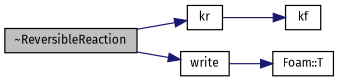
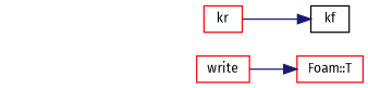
  digraph {
    fontname="Fira Sans"
    rankdir=LR
    node [color=red fontname="Fira Sans" fontsize=10 shape=record]
    edge [color=midnightblue fontname="Fira Sans" fontsize=10 labelfontname=Helvetica labelfontsize=10 style=solid]
-   n1 [color=black fillcolor=grey75 fontcolor=black height=0.2 label="~ReversibleReaction" style=filled width=0.4]
-   n2 [color=black height=0.2 label=kr width=0.4]
-   n3 [color=black height=0.2 label=write width=0.4]
+   n2 [height=0.2 label=kr width=0.4]
+   n3 [height=0.2 label=write width=0.4]
    n4 [color=black height=0.2 label=kf width=0.4]
-   n5 [color=black height=0.2 label="Foam::T" width=0.4]
-   n1 -> n2
-   n1 -> n3
+   n5 [height=0.2 label="Foam::T" width=0.4]
    n2 -> n4
    n3 -> n5
  }
